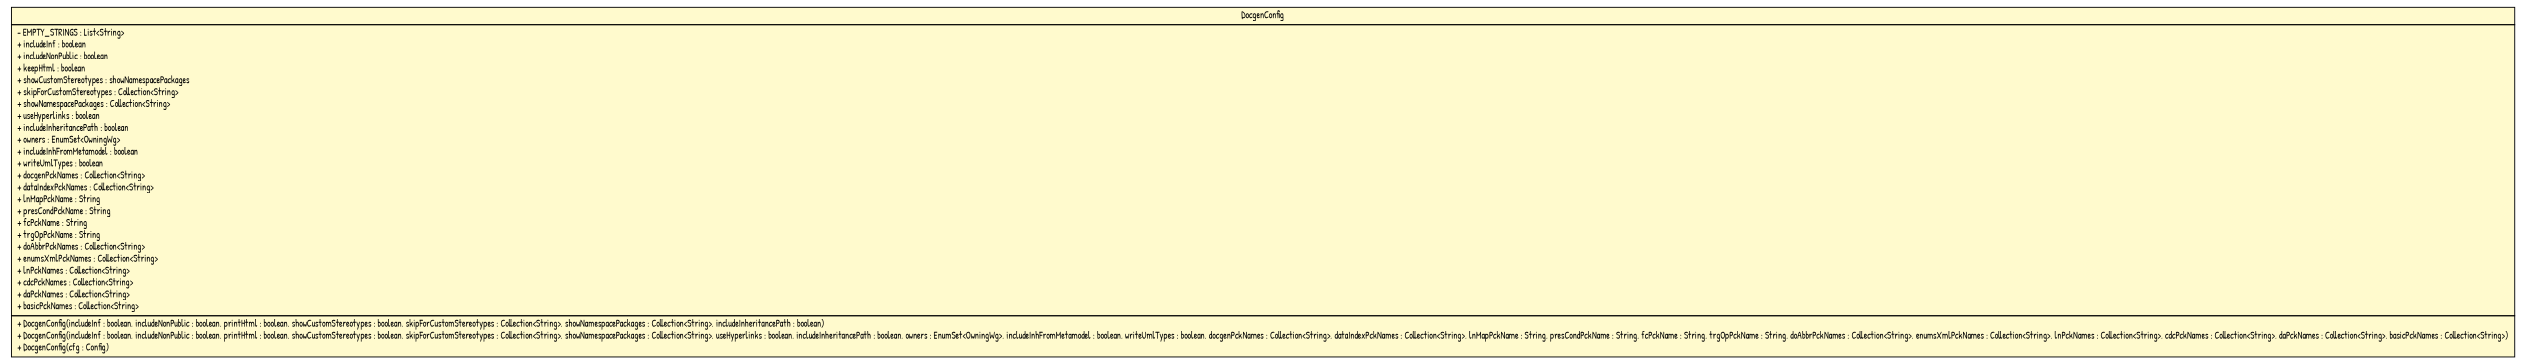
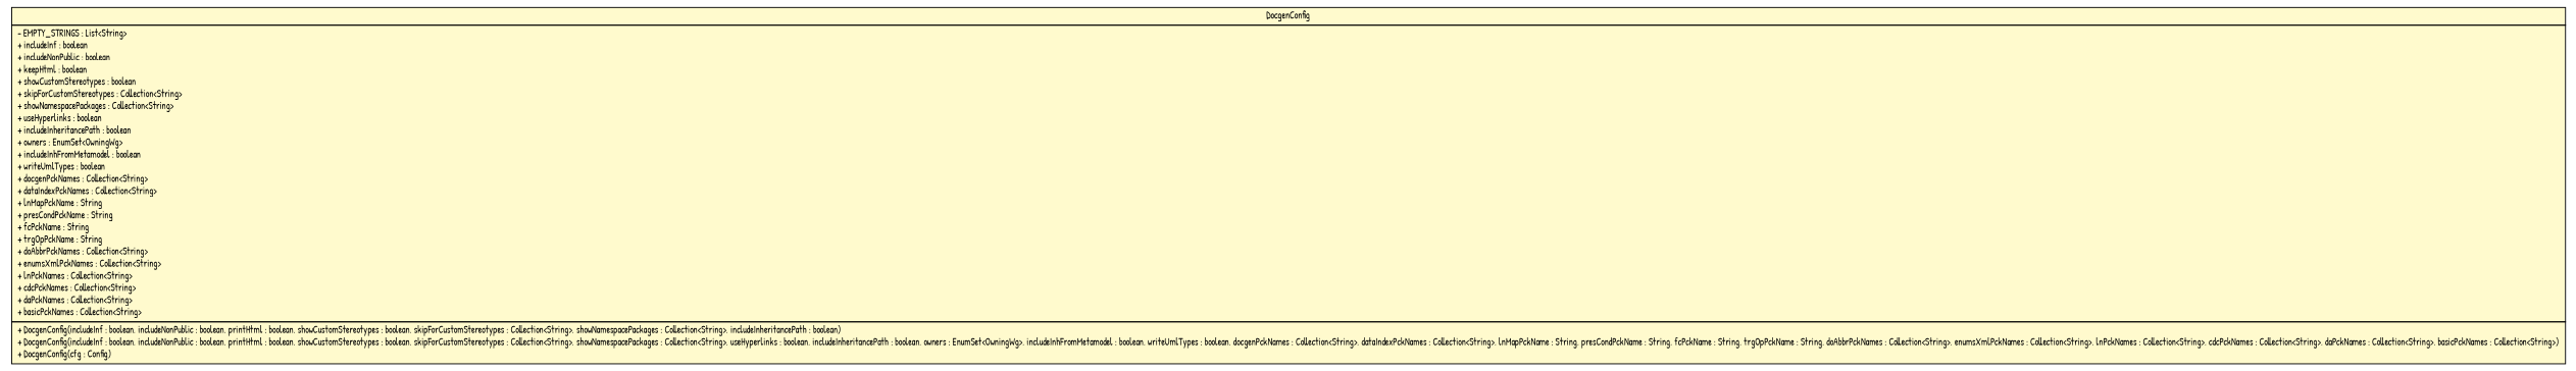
  digraph {
    nodesep=0.25
    ranksep=0.5
    fontname="Patrick Hand"
-   n1 [fontcolor=black fontname="Patrick Hand" fontsize=10.0 label=<<table title="org.tanjakostic.jcleancim.docgen.collector.DocgenConfig" border="0" cellborder="1" cellspacing="0" cellpadding="2" port="p" bgcolor="lemonChiffon" href="./DocgenConfig.html"> 		<tr><td><table border="0" cellspacing="0" cellpadding="1"> <tr><td align="center" balign="center"> DocgenConfig </td></tr> 		</table></td></tr> 		<tr><td><table border="0" cellspacing="0" cellpadding="1"> <tr><td align="left" balign="left"> - EMPTY_STRINGS : List&lt;String&gt; </td></tr> <tr><td align="left" balign="left"> + includeInf : boolean </td></tr> <tr><td align="left" balign="left"> + includeNonPublic : boolean </td></tr> <tr><td align="left" balign="left"> + keepHtml : boolean </td></tr> <tr><td align="left" balign="left"> + showCustomStereotypes : showNamespacePackages </td></tr> <tr><td align="left" balign="left"> + skipForCustomStereotypes : Collection&lt;String&gt; </td></tr> <tr><td align="left" balign="left"> + showNamespacePackages : Collection&lt;String&gt; </td></tr> <tr><td align="left" balign="left"> + useHyperlinks : boolean </td></tr> <tr><td align="left" balign="left"> + includeInheritancePath : boolean </td></tr> <tr><td align="left" balign="left"> + owners : EnumSet&lt;OwningWg&gt; </td></tr> <tr><td align="left" balign="left"> + includeInhFromMetamodel : boolean </td></tr> <tr><td align="left" balign="left"> + writeUmlTypes : boolean </td></tr> <tr><td align="left" balign="left"> + docgenPckNames : Collection&lt;String&gt; </td></tr> <tr><td align="left" balign="left"> + dataIndexPckNames : Collection&lt;String&gt; </td></tr> <tr><td align="left" balign="left"> + lnMapPckName : String </td></tr> <tr><td align="left" balign="left"> + presCondPckName : String </td></tr> <tr><td align="left" balign="left"> + fcPckName : String </td></tr> <tr><td align="left" balign="left"> + trgOpPckName : String </td></tr> <tr><td align="left" balign="left"> + doAbbrPckNames : Collection&lt;String&gt; </td></tr> <tr><td align="left" balign="left"> + enumsXmlPckNames : Collection&lt;String&gt; </td></tr> <tr><td align="left" balign="left"> + lnPckNames : Collection&lt;String&gt; </td></tr> <tr><td align="left" balign="left"> + cdcPckNames : Collection&lt;String&gt; </td></tr> <tr><td align="left" balign="left"> + daPckNames : Collection&lt;String&gt; </td></tr> <tr><td align="left" balign="left"> + basicPckNames : Collection&lt;String&gt; </td></tr> 		</table></td></tr> 		<tr><td><table border="0" cellspacing="0" cellpadding="1"> <tr><td align="left" balign="left"> + DocgenConfig(includeInf : boolean, includeNonPublic : boolean, printHtml : boolean, showCustomStereotypes : boolean, skipForCustomStereotypes : Collection&lt;String&gt;, showNamespacePackages : Collection&lt;String&gt;, includeInheritancePath : boolean) </td></tr> <tr><td align="left" balign="left"> + DocgenConfig(includeInf : boolean, includeNonPublic : boolean, printHtml : boolean, showCustomStereotypes : boolean, skipForCustomStereotypes : Collection&lt;String&gt;, showNamespacePackages : Collection&lt;String&gt;, useHyperlinks : boolean, includeInheritancePath : boolean, owners : EnumSet&lt;OwningWg&gt;, includeInhFromMetamodel : boolean, writeUmlTypes : boolean, docgenPckNames : Collection&lt;String&gt;, dataIndexPckNames : Collection&lt;String&gt;, lnMapPckName : String, presCondPckName : String, fcPckName : String, trgOpPckName : String, doAbbrPckNames : Collection&lt;String&gt;, enumsXmlPckNames : Collection&lt;String&gt;, lnPckNames : Collection&lt;String&gt;, cdcPckNames : Collection&lt;String&gt;, daPckNames : Collection&lt;String&gt;, basicPckNames : Collection&lt;String&gt;) </td></tr> <tr><td align="left" balign="left"> + DocgenConfig(cfg : Config) </td></tr> 		</table></td></tr> 		</table>> shape=plaintext]
+   n1 [fontcolor=black fontname="Patrick Hand" fontsize=10.0 label=<<table title="org.tanjakostic.jcleancim.docgen.collector.DocgenConfig" border="0" cellborder="1" cellspacing="0" cellpadding="2" port="p" bgcolor="lemonChiffon" href="./DocgenConfig.html"> 		<tr><td><table border="0" cellspacing="0" cellpadding="1"> <tr><td align="center" balign="center"> DocgenConfig </td></tr> 		</table></td></tr> 		<tr><td><table border="0" cellspacing="0" cellpadding="1"> <tr><td align="left" balign="left"> - EMPTY_STRINGS : List&lt;String&gt; </td></tr> <tr><td align="left" balign="left"> + includeInf : boolean </td></tr> <tr><td align="left" balign="left"> + includeNonPublic : boolean </td></tr> <tr><td align="left" balign="left"> + keepHtml : boolean </td></tr> <tr><td align="left" balign="left"> + showCustomStereotypes : boolean </td></tr> <tr><td align="left" balign="left"> + skipForCustomStereotypes : Collection&lt;String&gt; </td></tr> <tr><td align="left" balign="left"> + showNamespacePackages : Collection&lt;String&gt; </td></tr> <tr><td align="left" balign="left"> + useHyperlinks : boolean </td></tr> <tr><td align="left" balign="left"> + includeInheritancePath : boolean </td></tr> <tr><td align="left" balign="left"> + owners : EnumSet&lt;OwningWg&gt; </td></tr> <tr><td align="left" balign="left"> + includeInhFromMetamodel : boolean </td></tr> <tr><td align="left" balign="left"> + writeUmlTypes : boolean </td></tr> <tr><td align="left" balign="left"> + docgenPckNames : Collection&lt;String&gt; </td></tr> <tr><td align="left" balign="left"> + dataIndexPckNames : Collection&lt;String&gt; </td></tr> <tr><td align="left" balign="left"> + lnMapPckName : String </td></tr> <tr><td align="left" balign="left"> + presCondPckName : String </td></tr> <tr><td align="left" balign="left"> + fcPckName : String </td></tr> <tr><td align="left" balign="left"> + trgOpPckName : String </td></tr> <tr><td align="left" balign="left"> + doAbbrPckNames : Collection&lt;String&gt; </td></tr> <tr><td align="left" balign="left"> + enumsXmlPckNames : Collection&lt;String&gt; </td></tr> <tr><td align="left" balign="left"> + lnPckNames : Collection&lt;String&gt; </td></tr> <tr><td align="left" balign="left"> + cdcPckNames : Collection&lt;String&gt; </td></tr> <tr><td align="left" balign="left"> + daPckNames : Collection&lt;String&gt; </td></tr> <tr><td align="left" balign="left"> + basicPckNames : Collection&lt;String&gt; </td></tr> 		</table></td></tr> 		<tr><td><table border="0" cellspacing="0" cellpadding="1"> <tr><td align="left" balign="left"> + DocgenConfig(includeInf : boolean, includeNonPublic : boolean, printHtml : boolean, showCustomStereotypes : boolean, skipForCustomStereotypes : Collection&lt;String&gt;, showNamespacePackages : Collection&lt;String&gt;, includeInheritancePath : boolean) </td></tr> <tr><td align="left" balign="left"> + DocgenConfig(includeInf : boolean, includeNonPublic : boolean, printHtml : boolean, showCustomStereotypes : boolean, skipForCustomStereotypes : Collection&lt;String&gt;, showNamespacePackages : Collection&lt;String&gt;, useHyperlinks : boolean, includeInheritancePath : boolean, owners : EnumSet&lt;OwningWg&gt;, includeInhFromMetamodel : boolean, writeUmlTypes : boolean, docgenPckNames : Collection&lt;String&gt;, dataIndexPckNames : Collection&lt;String&gt;, lnMapPckName : String, presCondPckName : String, fcPckName : String, trgOpPckName : String, doAbbrPckNames : Collection&lt;String&gt;, enumsXmlPckNames : Collection&lt;String&gt;, lnPckNames : Collection&lt;String&gt;, cdcPckNames : Collection&lt;String&gt;, daPckNames : Collection&lt;String&gt;, basicPckNames : Collection&lt;String&gt;) </td></tr> <tr><td align="left" balign="left"> + DocgenConfig(cfg : Config) </td></tr> 		</table></td></tr> 		</table>> shape=plaintext]
  }
